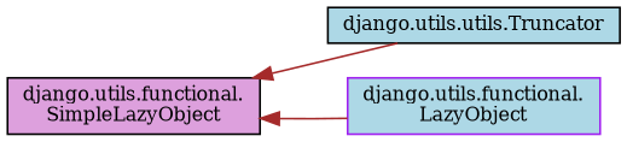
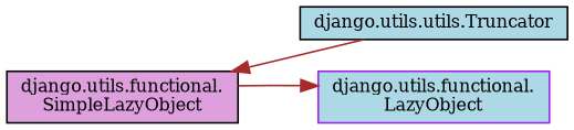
  digraph {
    fontname="DejaVu Serif"
    rankdir=LR
    node [color=black fillcolor=lightblue fontname="DejaVu Serif" fontsize=10 shape=box style=filled]
    edge [color=brown dir=back fontname="DejaVu Serif" fontsize=10 labelfontname=Helvetica labelfontsize=10 style=solid]
    n1 [fontcolor=black height=0.2 label="django.utils.utils.Truncator" width=0.4]
    n2 [fillcolor=plum height=0.2 label="django.utils.functional.\lSimpleLazyObject" width=0.4]
    n3 [color=purple height=0.2 label="django.utils.functional.\lLazyObject" width=0.4]
    n2 -> n1
-   n2 -> n3
+   n3 -> n2
  }
